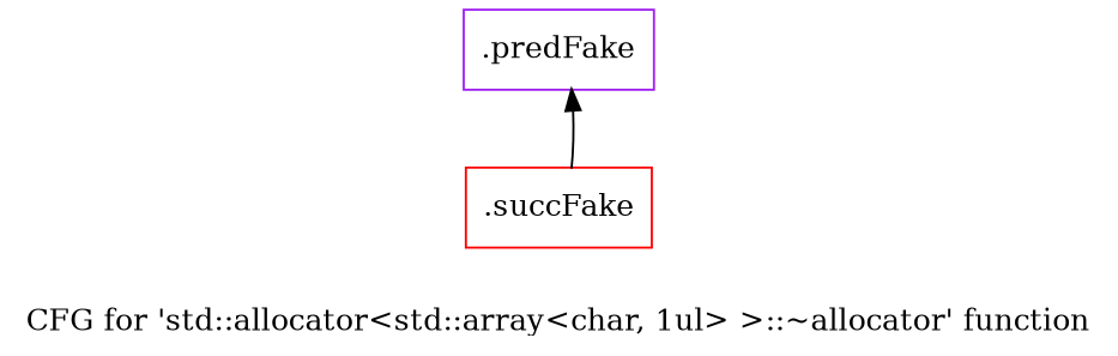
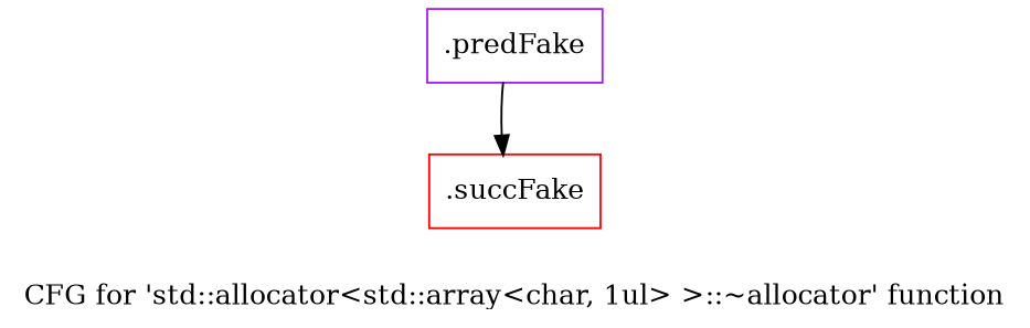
  digraph {
    label="CFG for 'std::allocator\<std::array\<char, 1ul\> \>::~allocator' function"
    node [shape=record]
    n1 [label="{.predFake}" color=purple]
    n2 [filename="/home/akhilkushe/Xilinx/Vitis_HLS/2021.2/tps/lnx64/gcc-6.2.0/lib/gcc/x86_64-pc-linux-gnu/6.2.0/../../../../include/c++/6.2.0/bits/allocator.h" label="{.succFake}" linenumber=126 color=red]
-   n2 -> n1 [execusionnum=0 filename="/home/akhilkushe/Xilinx/Vitis_HLS/2021.2/tps/lnx64/gcc-6.2.0/lib/gcc/x86_64-pc-linux-gnu/6.2.0/../../../../include/c++/6.2.0/bits/allocator.h"]
+   n1 -> n2 [execusionnum=0 filename="/home/akhilkushe/Xilinx/Vitis_HLS/2021.2/tps/lnx64/gcc-6.2.0/lib/gcc/x86_64-pc-linux-gnu/6.2.0/../../../../include/c++/6.2.0/bits/allocator.h"]
  }
